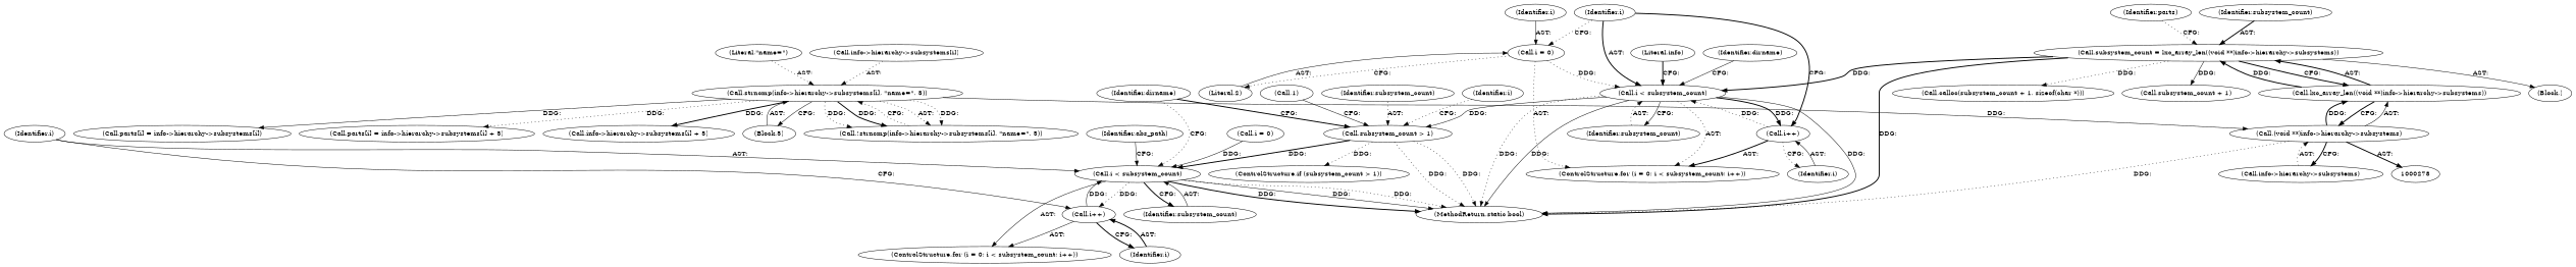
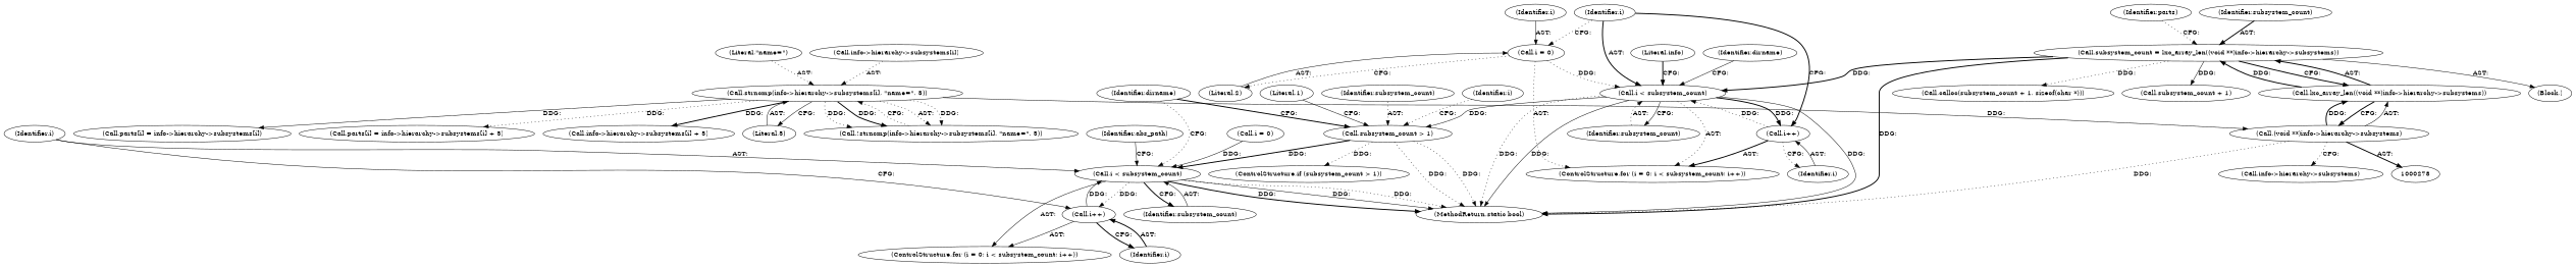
  digraph {
    edge [style=dotted]
    n1 [label="(Call,i < subsystem_count)"]
    n2 [label="(Call,i++)"]
    n3 [label="(Call,subsystem_count > 1)"]
    n4 [label="(MethodReturn,static bool)"]
    n5 [label="(ControlStructure,for (i = 0; i < subsystem_count; i++))"]
    n6 [label="(Identifier,subsystem_count)"]
    n7 [label="(Identifier,i)"]
    n8 [label="(Call,i < subsystem_count)"]
    n9 [label="(ControlStructure,if (subsystem_count > 1))"]
    n10 [label="(Call,i = 0)"]
    n11 [label="(Literal,2)"]
    n12 [label="(Call,subsystem_count = lxc_array_len((void **)info->hierarchy->subsystems))"]
    n13 [label="(Call,lxc_array_len((void **)info->hierarchy->subsystems))"]
    n14 [label="(Call,subsystem_count + 1)"]
    n15 [label="(Block,)"]
    n16 [label="(Call,calloc(subsystem_count + 1, sizeof(char *)))"]
    n17 [label="(Call,(void **)info->hierarchy->subsystems)"]
    n18 [label="(Call,info->hierarchy->subsystems)"]
    1000278
    n20 [label="(Call,strncmp(info->hierarchy->subsystems[i], \"name=\", 5))"]
    n21 [label="(Call,parts[i] = info->hierarchy->subsystems[i] + 5)"]
    n22 [label="(Call,info->hierarchy->subsystems[i] + 5)"]
    n23 [label="(Call,!strncmp(info->hierarchy->subsystems[i], \"name=\", 5))"]
-   n24 [label="(Block,5)"]
+   n24 [label="(Literal,5)"]
    n25 [label="(Call,parts[i] = info->hierarchy->subsystems[i])"]
    n26 [label="(Call,i++)"]
    n27 [label="(Identifier,subsystem_count)"]
    n28 [label="(ControlStructure,for (i = 0; i < subsystem_count; i++))"]
-   n29 [label="(Call,1)"]
+   n29 [label="(Literal,1)"]
    n30 [label="(Identifier,i)"]
    n31 [label="(Literal,\"name=\")"]
    n32 [label="(Call,info->hierarchy->subsystems[i])"]
    n33 [label="(Identifier,subsystem_count)"]
    n34 [label="(Identifier,i)"]
    n35 [label="(Identifier,i)"]
    n36 [label="(Identifier,subsystem_count)"]
    n37 [label="(Identifier,i)"]
    n38 [label="(Identifier,parts)"]
    n39 [label="(Identifier,dirname)"]
    n40 [label="(Identifier,abs_path)"]
    n41 [label="(Identifier,i)"]
    n42 [label="(Call,i = 0)"]
    n43 [label="(Literal,info)"]
    n44 [label="(Identifier,dirname)"]
    n1 -> n2 [label="DDG: " style=bold]
    n1 -> n3 [label="DDG: " style=solid]
    n1 -> n4 [label="DDG: "]
    n1 -> n4 [label="DDG: " style=solid]
    n1 -> n4 [label="DDG: " style=solid]
    n1 -> n5 [label="AST: "]
    n1 -> n6 [label="CFG: " style=solid]
    n2 -> n1 [label="DDG: "]
    n2 -> n5 [label="AST: " style=bold]
    n2 -> n7 [label="CFG: "]
    n3 -> n4 [label="DDG: "]
    n3 -> n4 [label="DDG: "]
    n3 -> n8 [label="DDG: " style=bold]
    n3 -> n9 [label="DDG: "]
    n6 -> n1 [label="AST: "]
    n7 -> n2 [label="AST: " style=solid]
    n8 -> n4 [label="DDG: " style=solid]
    n8 -> n4 [label="DDG: "]
    n8 -> n4 [label="DDG: " style=bold]
    n8 -> n26 [label="DDG: "]
    n8 -> n27 [label="CFG: " style=bold]
    n8 -> n28 [label="AST: " style=solid]
    n10 -> n1 [label="DDG: "]
    n10 -> n5 [label="AST: "]
    n10 -> n11 [label="CFG: "]
    n11 -> n10 [label="AST: " style=solid]
    n12 -> n1 [label="DDG: " style=bold]
    n12 -> n4 [label="DDG: " style=bold]
    n12 -> n13 [label="CFG: " style=bold]
    n12 -> n14 [label="DDG: " style=solid]
    n12 -> n15 [label="AST: " style=solid]
    n12 -> n16 [label="DDG: "]
    n13 -> n12 [label="AST: " style=bold]
    n13 -> n12 [label="DDG: " style=bold]
    n13 -> n17 [label="CFG: " style=bold]
    n17 -> n4 [label="DDG: "]
    n17 -> n13 [label="AST: " style=solid]
    n17 -> n13 [label="DDG: " style=bold]
-   n17 -> n18 [label="CFG: " style=bold]
+   n17 -> n18 [label="CFG: "]
    n17 -> 1000278 [label="AST: " style=bold]
-   n18 -> n17 [label="AST: "]
    n20 -> n17 [label="DDG: " style=solid]
    n20 -> n21 [label="DDG: "]
    n20 -> n22 [label="DDG: " style=bold]
    n20 -> n23 [label="AST: "]
    n20 -> n23 [label="DDG: "]
    n20 -> n23 [label="DDG: "]
    n20 -> n23 [label="DDG: " style=bold]
    n20 -> n24 [label="CFG: " style=solid]
    n20 -> n25 [label="DDG: " style=solid]
    n23 -> n20 [label="CFG: "]
    n24 -> n20 [label="AST: " style=solid]
    n26 -> n8 [label="DDG: " style=solid]
    n26 -> n28 [label="AST: " style=solid]
    n26 -> n30 [label="CFG: " style=bold]
    n27 -> n8 [label="AST: " style=solid]
    n29 -> n3 [label="CFG: " style=solid]
    n30 -> n26 [label="AST: " style=bold]
    n31 -> n20 [label="AST: "]
    n32 -> n20 [label="AST: "]
    n33 -> n12 [label="AST: " style=bold]
    n34 -> n1 [label="AST: " style=bold]
    n34 -> n2 [label="CFG: " style=bold]
    n34 -> n10 [label="CFG: "]
    n35 -> n10 [label="AST: " style=solid]
    n36 -> n3 [label="AST: "]
    n37 -> n8 [label="AST: " style=solid]
    n37 -> n26 [label="CFG: " style=solid]
    n38 -> n12 [label="CFG: "]
    n39 -> n3 [label="CFG: " style=bold]
    n39 -> n8 [label="CFG: "]
    n40 -> n8 [label="CFG: " style=solid]
    n41 -> n3 [label="CFG: "]
    n42 -> n8 [label="DDG: " style=solid]
    n43 -> n1 [label="CFG: " style=bold]
    n44 -> n1 [label="CFG: " style=solid]
  }
